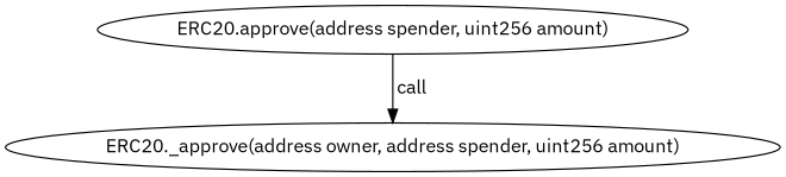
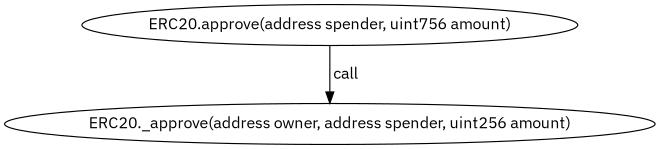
  digraph {
    fontname="IBM Plex Sans"
    node [fontname="IBM Plex Sans"]
-   "ERC20.approve(address spender, uint256 amount)" [height=0.5 width=5.7372]
+   "ERC20.approve(address spender, uint256 amount)" [height=0.5 width=5.7372 label="ERC20.approve(address spender, uint756 amount)"]
    "ERC20._approve(address owner, address spender, uint256 amount)" [height=0.5 width=7.5471]
    "ERC20.approve(address spender, uint256 amount)" -> "ERC20._approve(address owner, address spender, uint256 amount)" [label=" call" fontname="IBM Plex Sans"]
  }
